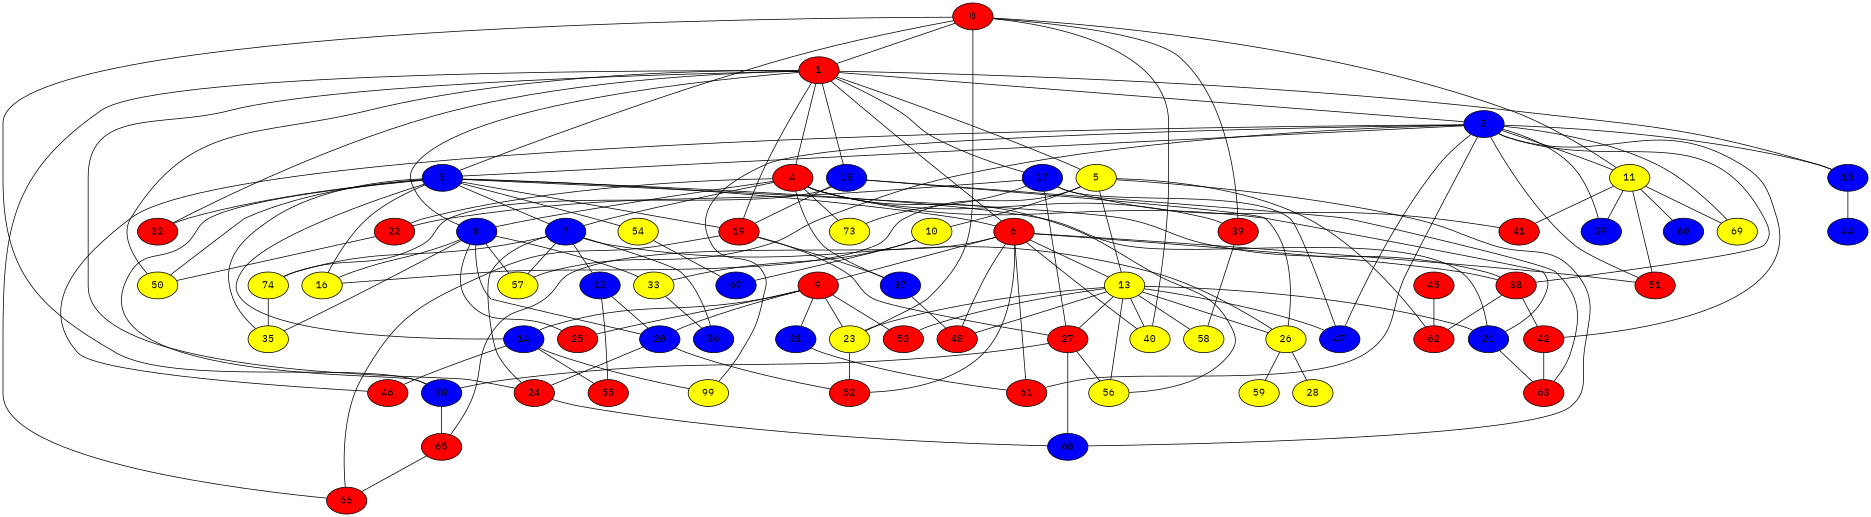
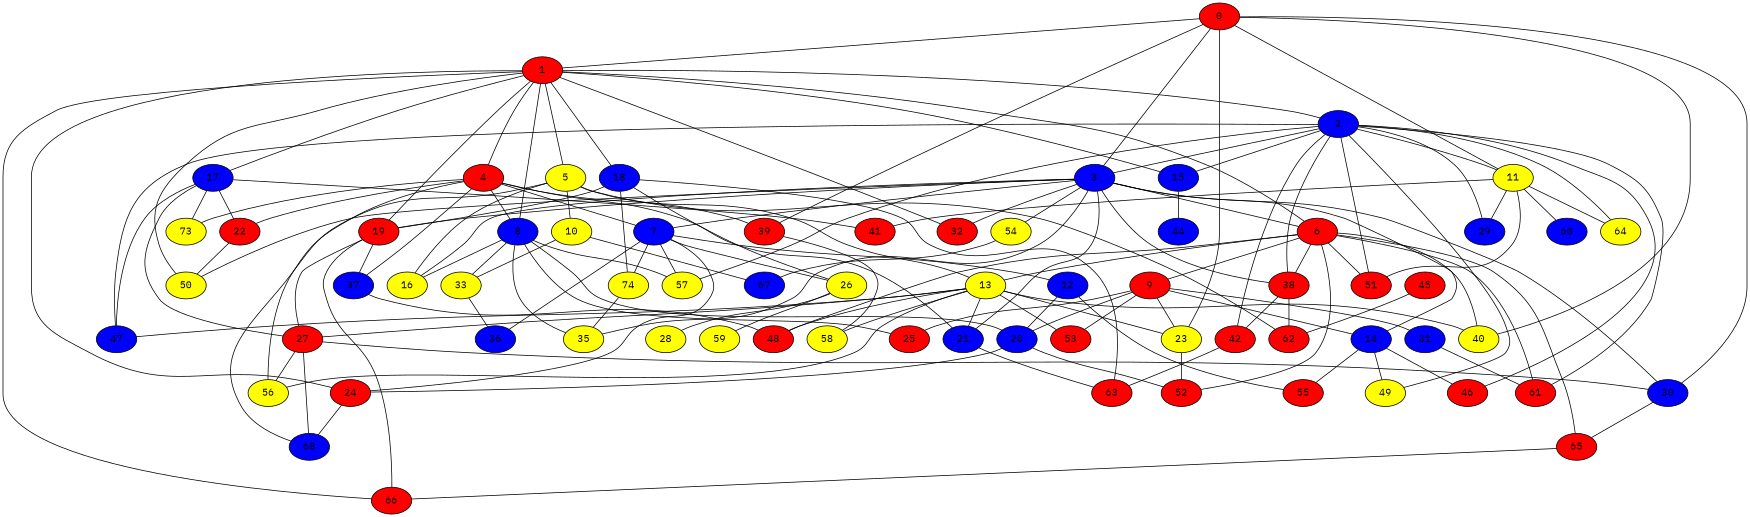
  graph {
    fontname="IBM Plex Mono"
    node [fillcolor=red fontname="IBM Plex Mono" style=filled]
    edge [fontname="IBM Plex Mono"]
    0
    1
    3 [fillcolor=blue]
    11 [fillcolor=yellow]
    23 [fillcolor=yellow]
    30 [fillcolor=blue]
    39
    40 [fillcolor=yellow]
    2 [fillcolor=blue]
    4
    5 [fillcolor=yellow]
    6
    8 [fillcolor=blue]
    15 [fillcolor=blue]
    17 [fillcolor=blue]
    18 [fillcolor=blue]
    19
    24
    32
    50 [fillcolor=yellow]
    66
    38
    7 [fillcolor=blue]
    14 [fillcolor=blue]
    16 [fillcolor=yellow]
    21 [fillcolor=blue]
    35 [fillcolor=yellow]
    54 [fillcolor=yellow]
    29 [fillcolor=blue]
    51
-   64 [fillcolor=yellow label=69]
+   64 [fillcolor=yellow]
    41
    60 [fillcolor=blue]
    52
    65
    58 [fillcolor=yellow]
    42
    46
    47 [fillcolor=blue]
-   49 [fillcolor=yellow label=99]
+   49 [fillcolor=yellow]
    57 [fillcolor=yellow]
    61
    22
    37 [fillcolor=blue]
    n45 [fillcolor=yellow label=73]
    56 [fillcolor=yellow]
    13 [fillcolor=yellow]
    62
    68 [fillcolor=blue]
    10 [fillcolor=yellow]
    9
    48
    20 [fillcolor=blue]
    25
    33 [fillcolor=yellow]
    44 [fillcolor=blue]
    27
    26 [fillcolor=yellow]
    n59 [fillcolor=yellow label=74]
    63
    12 [fillcolor=blue]
    36 [fillcolor=blue]
    55
    67 [fillcolor=blue]
    53
    31 [fillcolor=blue]
    28 [fillcolor=yellow]
    59 [fillcolor=yellow]
    45
    0 -- 1
    0 -- 3
    0 -- 11
    0 -- 23
    0 -- 30
    0 -- 39
    0 -- 40
    1 -- 2
    1 -- 4
    1 -- 5
    1 -- 6
    1 -- 8
    1 -- 15
    1 -- 17
    1 -- 18
    1 -- 19
    1 -- 24
    1 -- 32
    1 -- 50
    1 -- 66
    3 -- 30
    3 -- 6
    3 -- 19
    3 -- 32
    3 -- 50
    3 -- 38
    3 -- 7
    3 -- 14
    3 -- 16
    3 -- 21
    3 -- 35
    3 -- 54
    11 -- 29
    11 -- 51
    11 -- 64
    11 -- 41
    11 -- 60
    23 -- 52
    30 -- 65
    39 -- 58
    2 -- 3
    2 -- 11
    2 -- 15
    2 -- 38
    2 -- 29
    2 -- 51
    2 -- 64
    2 -- 42
    2 -- 46
    2 -- 47
    2 -- 49
    2 -- 57
    2 -- 61
    4 -- 39
    4 -- 8
    4 -- 7
    4 -- 21
    4 -- 22
    4 -- 37
    4 -- n45
    4 -- 56
    5 -- 16
    5 -- 13
    5 -- 62
    5 -- 68
    5 -- 10
    6 -- 40
    6 -- 38
    6 -- 51
    6 -- 52
    6 -- 65
    6 -- 61
    6 -- 13
    6 -- 9
    6 -- 48
    8 -- 16
    8 -- 35
    8 -- 57
    8 -- 20
    8 -- 25
    8 -- 33
    15 -- 44
    17 -- 41
    17 -- 47
    17 -- 22
    17 -- n45
    17 -- 27
    18 -- 19
    18 -- 26
    18 -- n59
    18 -- 63
    19 -- 66
    19 -- 37
    19 -- 27
    24 -- 68
    38 -- 42
    38 -- 62
    7 -- 24
    7 -- 57
    7 -- 26
    7 -- n59
    7 -- 12
    7 -- 36
    14 -- 46
    14 -- 49
    14 -- 55
    21 -- 63
    54 -- 67
    65 -- 66
    42 -- 63
    22 -- 50
    37 -- 48
    13 -- 23
    13 -- 40
    13 -- 21
    13 -- 58
    13 -- 47
    13 -- 56
    13 -- 48
    13 -- 27
-   13 -- 26
    13 -- 53
    10 -- 33
    10 -- 67
    9 -- 23
    9 -- 14
    9 -- 20
    9 -- 25
    9 -- 53
    9 -- 31
    20 -- 24
    20 -- 52
    33 -- 36
    27 -- 30
    27 -- 56
    27 -- 68
    26 -- 28
    26 -- 59
    n59 -- 35
    12 -- 20
    12 -- 55
    31 -- 61
    45 -- 62
  }
